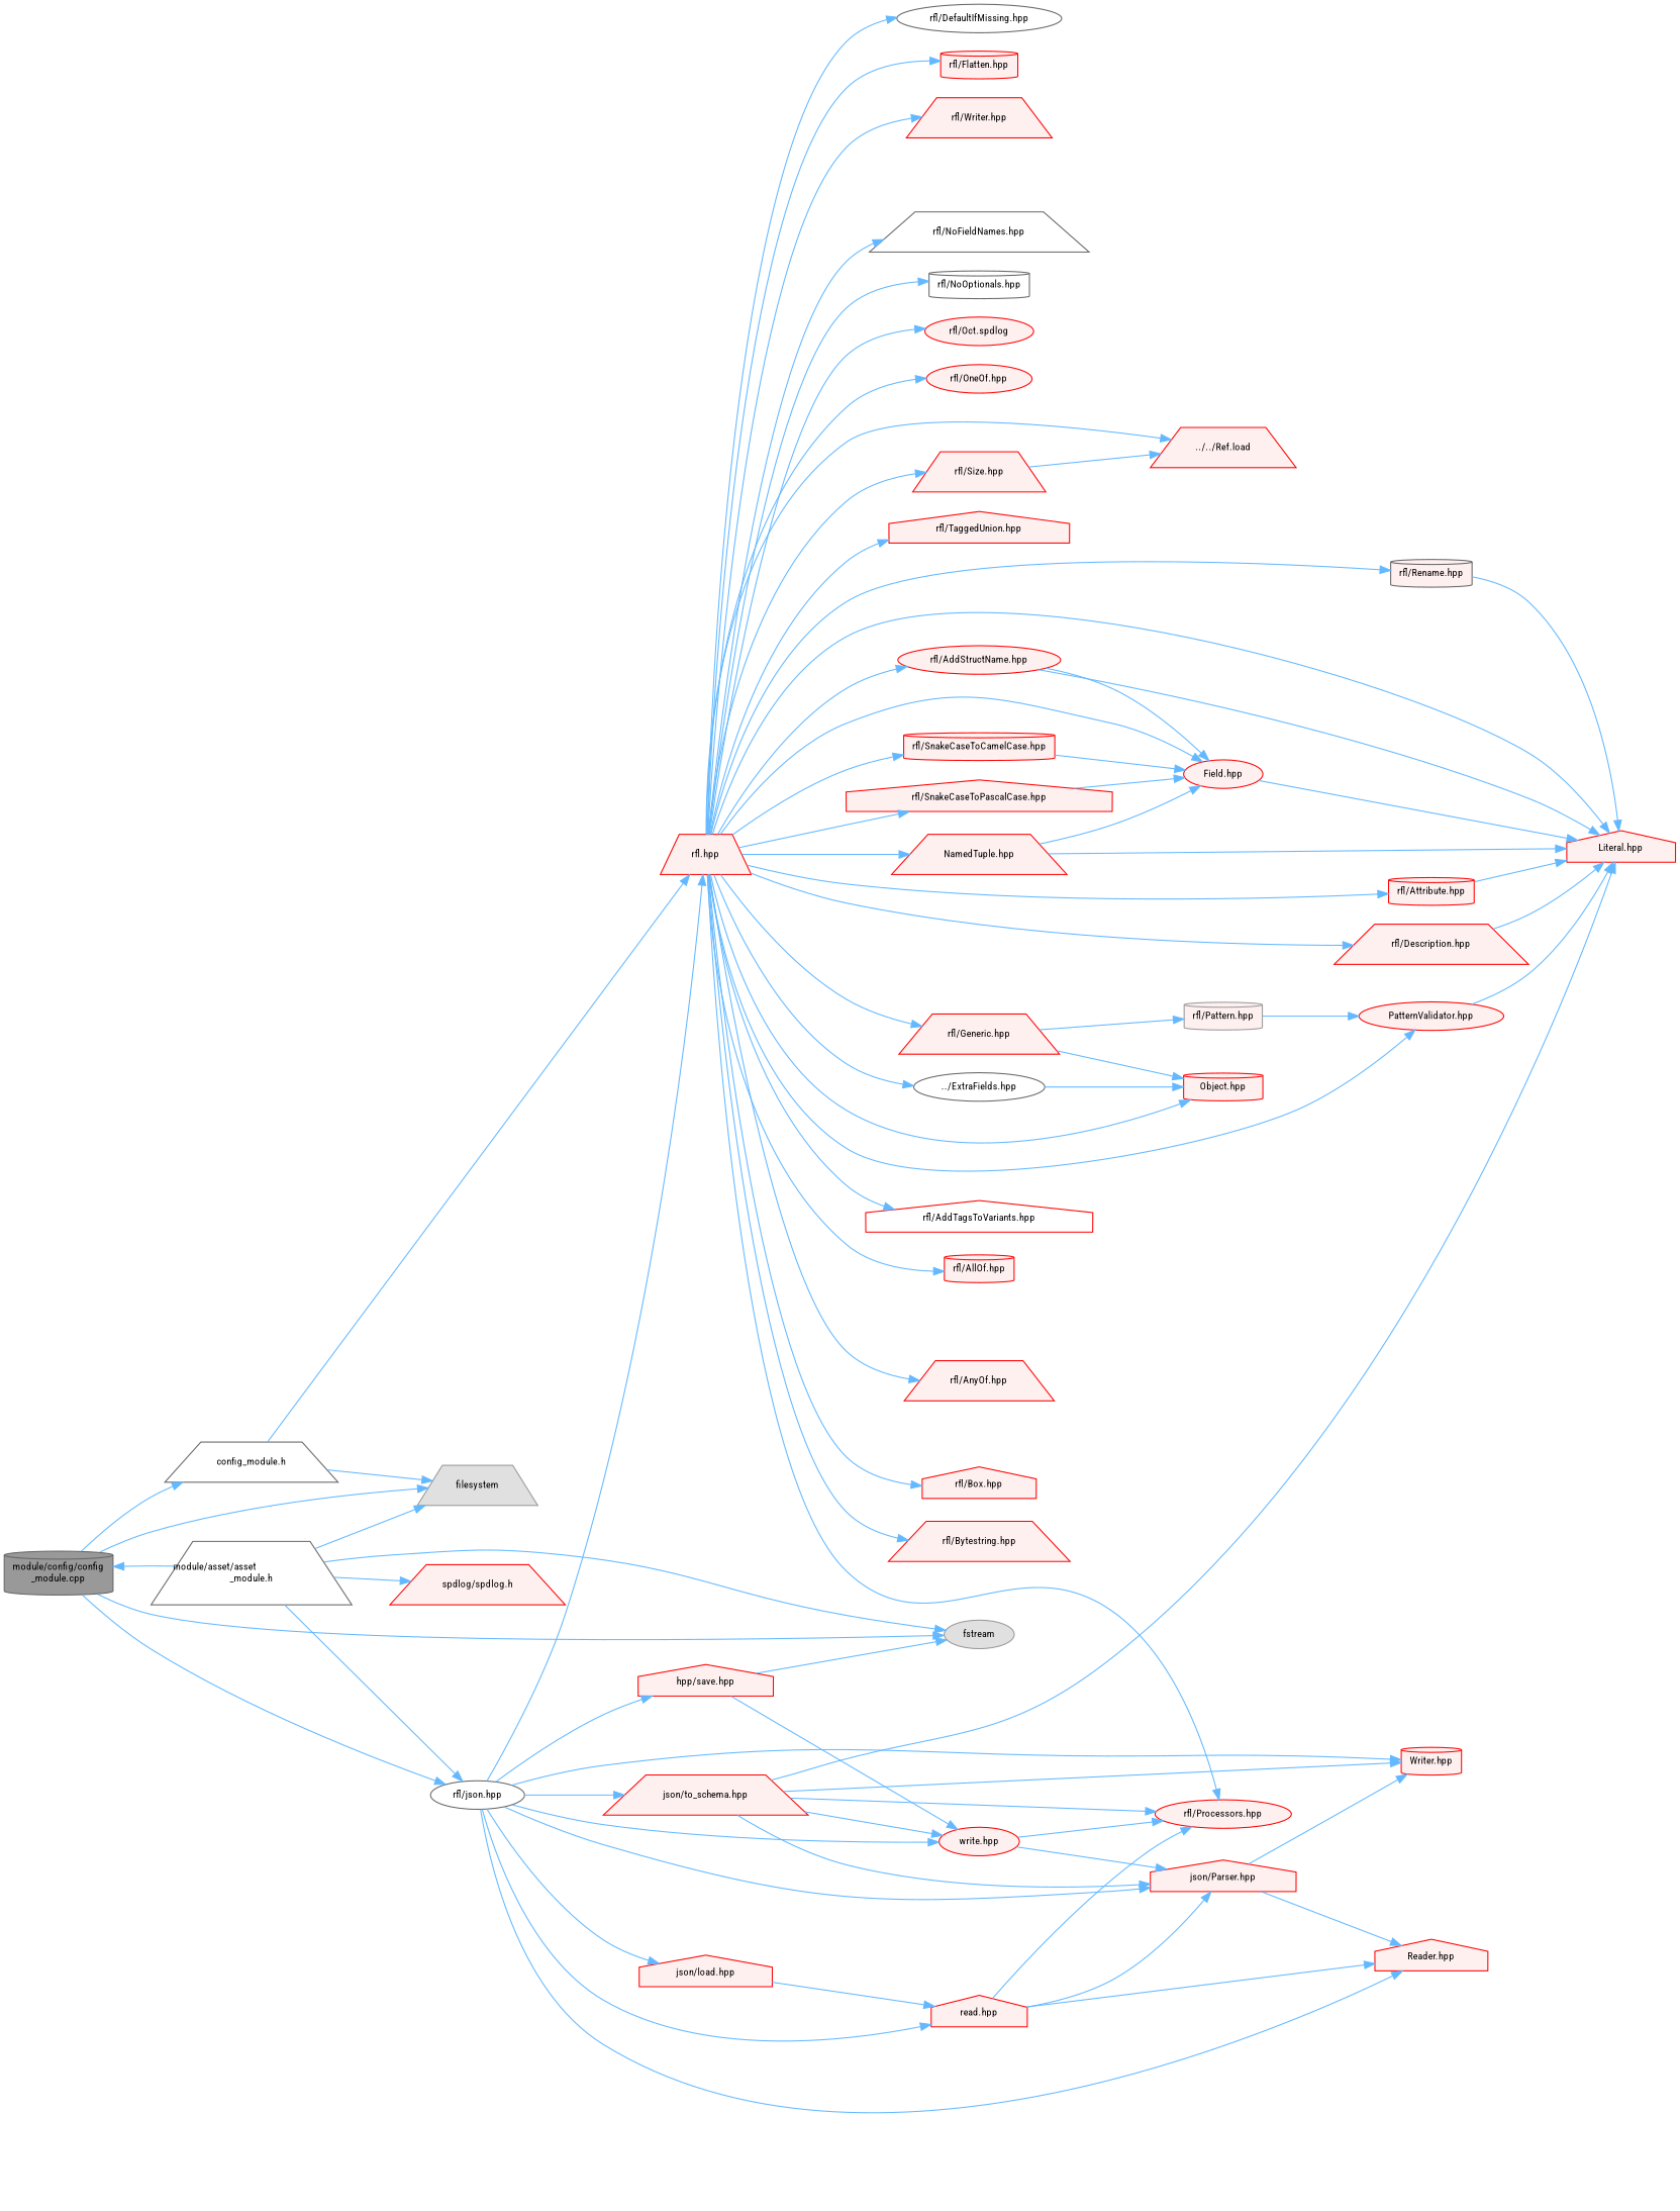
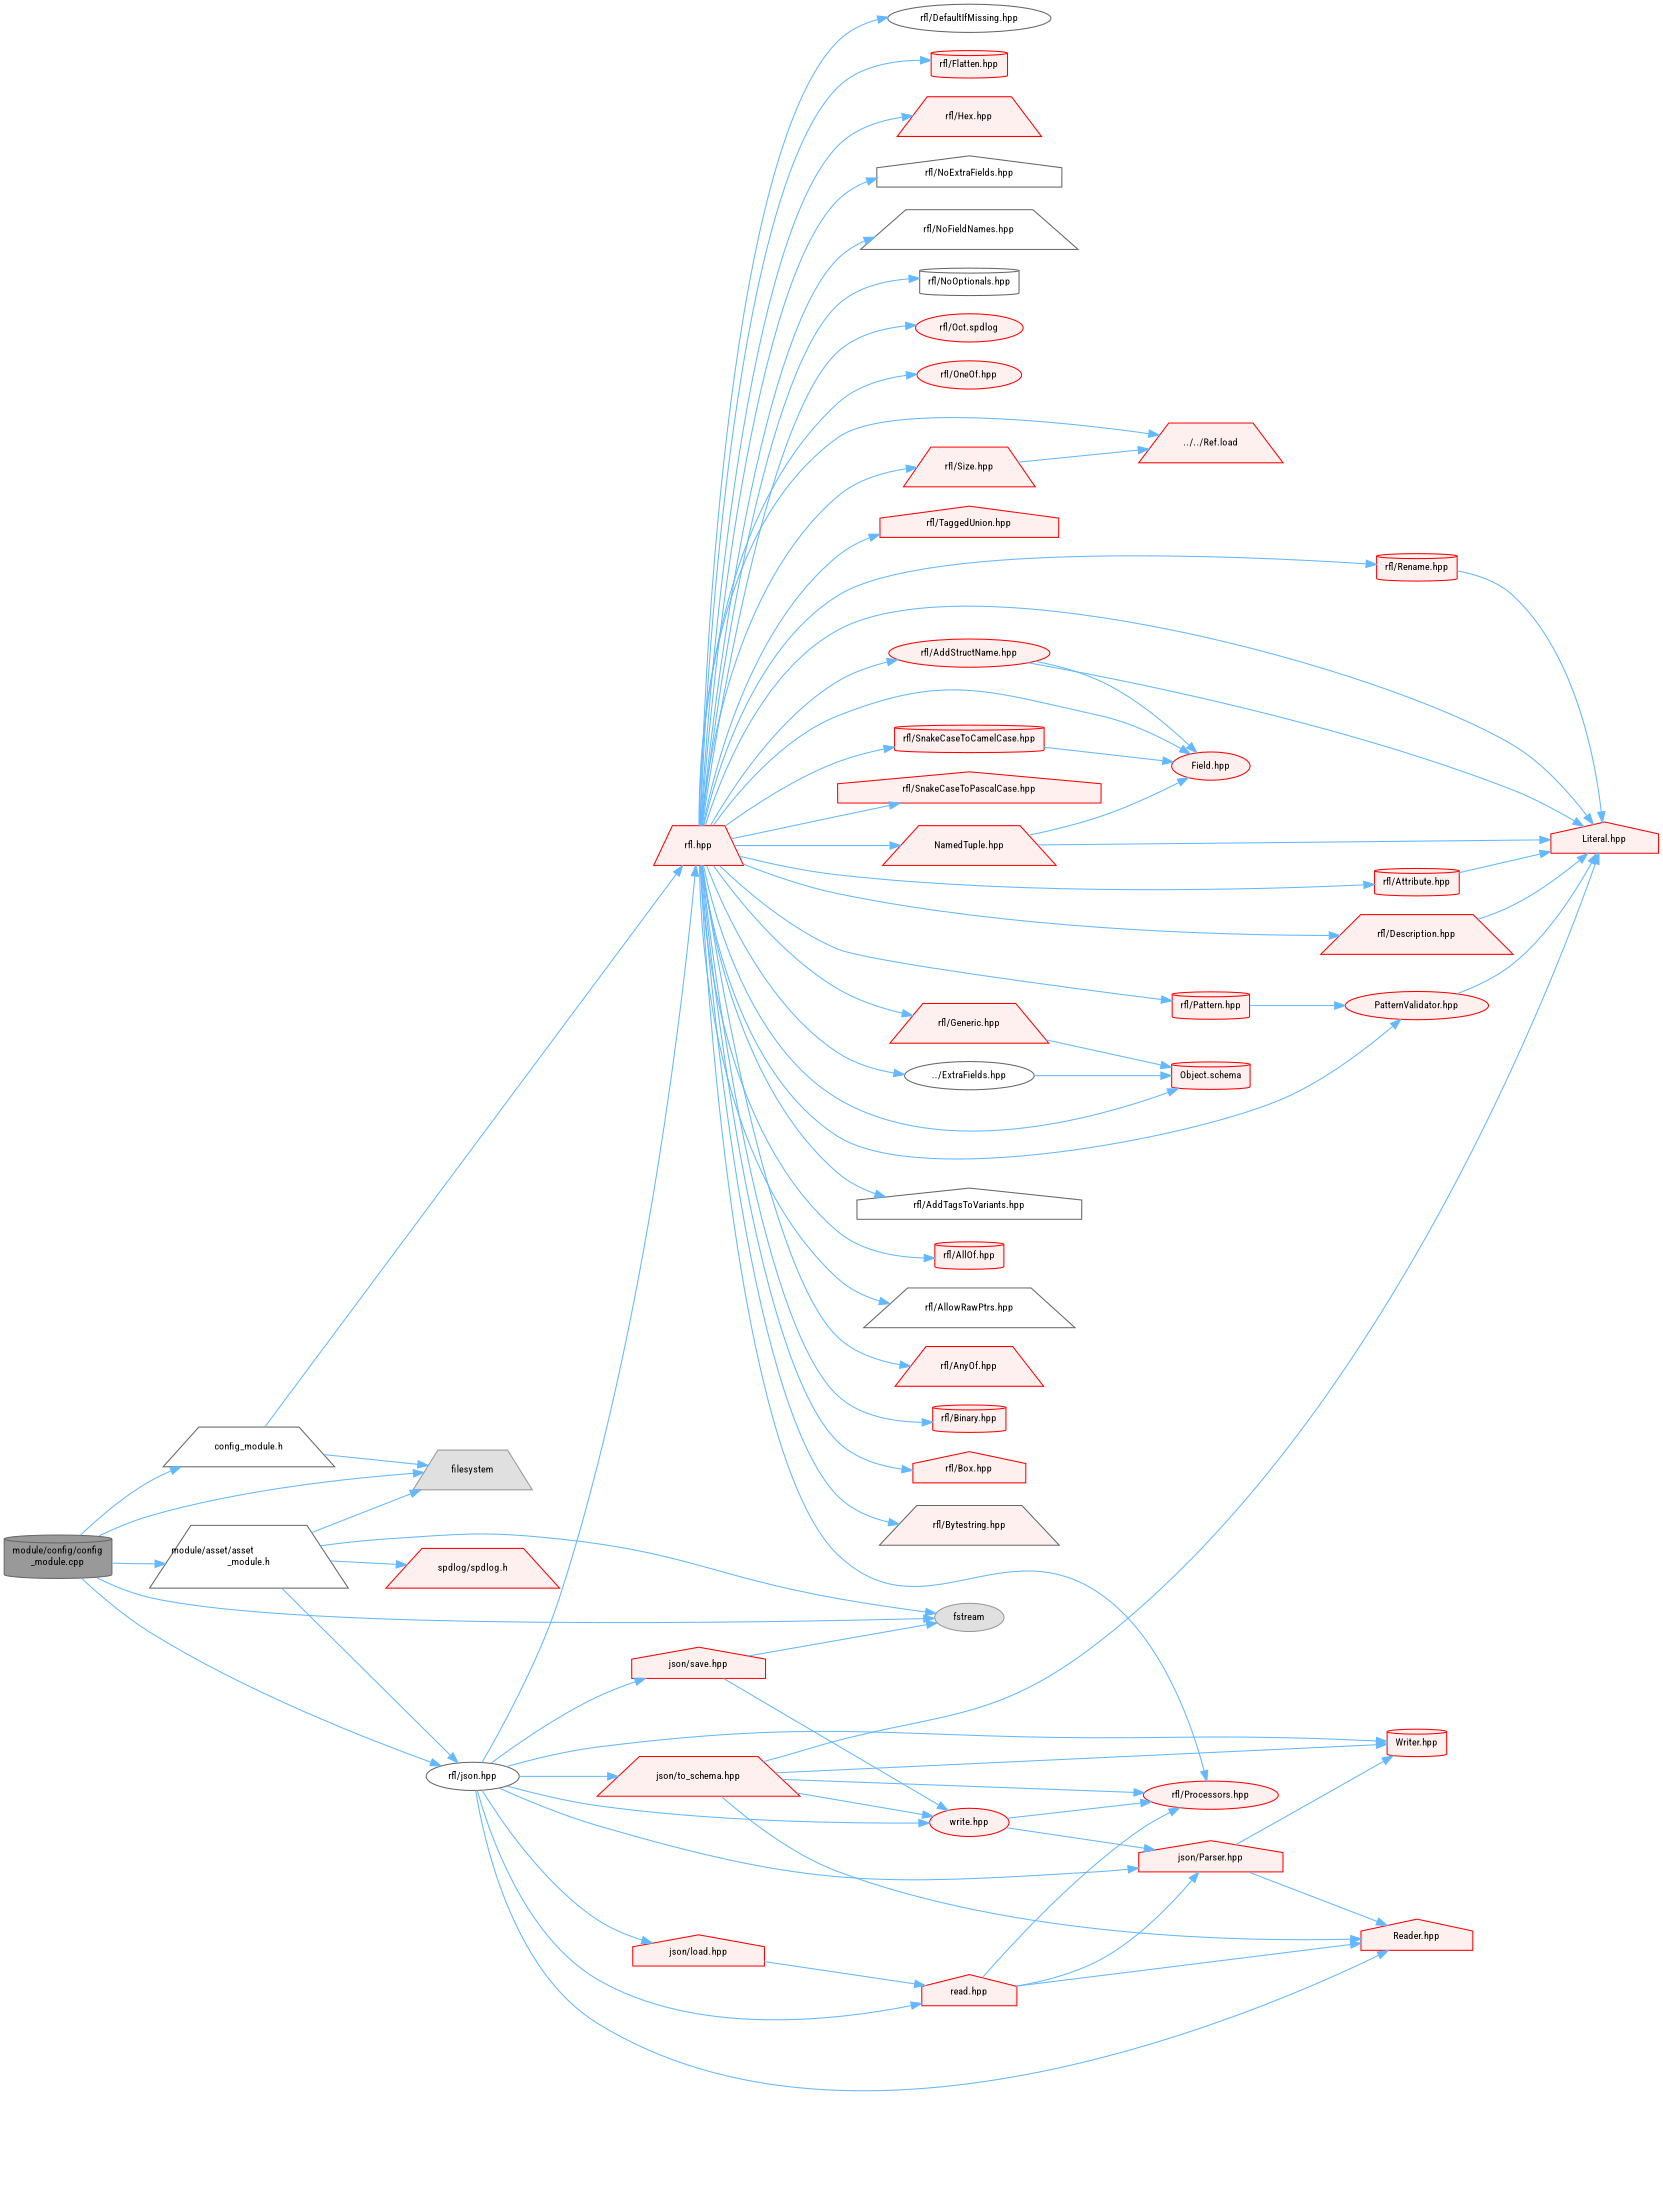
  digraph {
    fontname="Roboto Condensed"
    rankdir=LR
    node [color=red fillcolor="#FFF0F0" fontname="Roboto Condensed" fontsize=10 shape=trapezium style=filled]
    edge [color=steelblue1 fontname="Roboto Condensed" fontsize=10 labelfontname=Helvetica labelfontsize=10 style=solid]
    n1 [color=gray40 fillcolor=grey60 fontcolor=black height=0.2 label="module/config/config\l_module.cpp" shape=cylinder width=0.4]
    n2 [color=grey40 fillcolor=white height=0.2 label="config_module.h" width=0.4]
    n3 [color=grey60 fillcolor="#E0E0E0" height=0.2 label=filesystem width=0.4]
    n4 [color=grey60 fillcolor="#E0E0E0" height=0.2 label=fstream shape=ellipse width=0.4]
    n5 [color=grey40 fillcolor=white height=0.2 label="rfl/json.hpp" shape=ellipse width=0.4]
    n6 [color=grey40 fillcolor=white height=0.2 label="module/asset/asset\l_module.h" width=0.4]
    n7 [height=0.2 label="rfl.hpp" width=0.4]
    n8 [height=0.2 label="json/Parser.hpp" shape=house width=0.4]
    n9 [height=0.2 label="Reader.hpp" shape=house width=0.4]
    n10 [height=0.2 label="Writer.hpp" shape=cylinder width=0.4]
    n11 [height=0.2 label="json/load.hpp" shape=house width=0.4]
    n12 [height=0.2 label="read.hpp" shape=house width=0.4]
-   n13 [height=0.2 label="hpp/save.hpp" shape=house width=0.4]
+   n13 [height=0.2 label="json/save.hpp" shape=house width=0.4]
    n14 [height=0.2 label="write.hpp" shape=ellipse width=0.4]
    n15 [height=0.2 label="json/to_schema.hpp" width=0.4]
    n16 [height=0.2 label="spdlog/spdlog.h" width=0.4]
    n17 [height=0.2 label="rfl/AddStructName.hpp" shape=ellipse width=0.4]
    n18 [height=0.2 label="Field.hpp" shape=ellipse width=0.4]
    n19 [height=0.2 label="Literal.hpp" shape=house width=0.4]
-   n20 [fillcolor=white height=0.2 label="rfl/AddTagsToVariants.hpp" shape=house width=0.4]
+   n20 [color=grey40 fillcolor=white height=0.2 label="rfl/AddTagsToVariants.hpp" shape=house width=0.4]
    n21 [height=0.2 label="rfl/AllOf.hpp" shape=cylinder width=0.4]
+   n22 [color=grey40 fillcolor=white height=0.2 label="rfl/AllowRawPtrs.hpp" width=0.4]
    n23 [height=0.2 label="rfl/AnyOf.hpp" width=0.4]
    n24 [height=0.2 label="rfl/Attribute.hpp" shape=cylinder width=0.4]
+   n25 [height=0.2 label="rfl/Binary.hpp" shape=cylinder width=0.4]
    n26 [height=0.2 label="rfl/Box.hpp" shape=house width=0.4]
-   n27 [height=0.2 label="rfl/Bytestring.hpp" width=0.4]
+   n27 [color=grey40 height=0.2 label="rfl/Bytestring.hpp" width=0.4]
    n28 [color=grey40 fillcolor=white height=0.2 label="rfl/DefaultIfMissing.hpp" shape=ellipse width=0.4]
    n29 [height=0.2 label="rfl/Description.hpp" width=0.4]
    n30 [color=grey40 fillcolor=white height=0.2 label="../ExtraFields.hpp" shape=ellipse width=0.4]
-   n31 [height=0.2 label="Object.hpp" shape=cylinder width=0.4]
+   n31 [height=0.2 label="Object.schema" shape=cylinder width=0.4]
    n32 [height=0.2 label="rfl/Flatten.hpp" shape=cylinder width=0.4]
    n33 [height=0.2 label="rfl/Generic.hpp" width=0.4]
-   n34 [height=0.2 label="rfl/Writer.hpp" width=0.4]
+   n34 [height=0.2 label="rfl/Hex.hpp" width=0.4]
    n35 [height=0.2 label="NamedTuple.hpp" width=0.4]
+   n36 [color=grey40 fillcolor=white height=0.2 label="rfl/NoExtraFields.hpp" shape=house width=0.4]
    n37 [color=grey40 fillcolor=white height=0.2 label="rfl/NoFieldNames.hpp" width=0.4]
    n38 [color=grey40 fillcolor=white height=0.2 label="rfl/NoOptionals.hpp" shape=cylinder width=0.4]
    n39 [height=0.2 label="rfl/Oct.spdlog" shape=ellipse width=0.4]
    n40 [height=0.2 label="rfl/OneOf.hpp" shape=ellipse width=0.4]
-   n41 [color=grey60 height=0.2 label="rfl/Pattern.hpp" shape=cylinder width=0.4]
+   n41 [height=0.2 label="rfl/Pattern.hpp" shape=cylinder width=0.4]
    n42 [height=0.2 label="PatternValidator.hpp" shape=ellipse width=0.4]
    n43 [height=0.2 label="rfl/Processors.hpp" shape=ellipse width=0.4]
    n44 [height=0.2 label="../../Ref.load" width=0.4]
-   n45 [color=grey40 height=0.2 label="rfl/Rename.hpp" shape=cylinder width=0.4]
+   n45 [height=0.2 label="rfl/Rename.hpp" shape=cylinder width=0.4]
    n46 [height=0.2 label="rfl/Size.hpp" width=0.4]
    n47 [height=0.2 label="rfl/SnakeCaseToCamelCase.hpp" shape=cylinder width=0.4]
    n48 [height=0.2 label="rfl/SnakeCaseToPascalCase.hpp" shape=house width=0.4]
    n49 [height=0.2 label="rfl/TaggedUnion.hpp" shape=house width=0.4]
    n1 -> n2
    n1 -> n3
    n1 -> n4
    n1 -> n5
-   n6 -> n1
+   n1 -> n6
    n2 -> n3
    n2 -> n7
    n5 -> n7
    n5 -> n8
    n5 -> n9
    n5 -> n10
    n5 -> n11
    n5 -> n12
    n5 -> n13
    n5 -> n14
    n5 -> n15
    n6 -> n3
    n6 -> n4
    n6 -> n5
    n6 -> n16
    n7 -> n17
    n7 -> n18
    n7 -> n19
    n7 -> n20
    n7 -> n21
+   n7 -> n22
    n7 -> n23
    n7 -> n24
+   n7 -> n25
    n7 -> n26
    n7 -> n27
    n7 -> n28
    n7 -> n29
    n7 -> n30
    n7 -> n31
    n7 -> n32
    n7 -> n33
    n7 -> n34
    n7 -> n35
+   n7 -> n36
    n7 -> n37
    n7 -> n38
    n7 -> n39
    n7 -> n40
-   n33 -> n41
+   n7 -> n41
    n7 -> n42
    n7 -> n43
    n7 -> n44
    n7 -> n45
    n7 -> n46
    n7 -> n47
    n7 -> n48
    n7 -> n49
    n8 -> n9
    n8 -> n10
    n11 -> n12
    n12 -> n8
    n12 -> n9
    n12 -> n43
    n13 -> n4
    n13 -> n14
    n14 -> n8
    n14 -> n43
-   n15 -> n8
+   n15 -> n9
    n15 -> n10
    n15 -> n14
    n15 -> n19
    n15 -> n43
    n17 -> n18
    n17 -> n19
-   n18 -> n19
    n24 -> n19
    n29 -> n19
    n30 -> n31
    n33 -> n31
    n35 -> n18
    n35 -> n19
    n41 -> n42
    n42 -> n19
    n45 -> n19
    n46 -> n44
    n47 -> n18
-   n48 -> n18
  }
